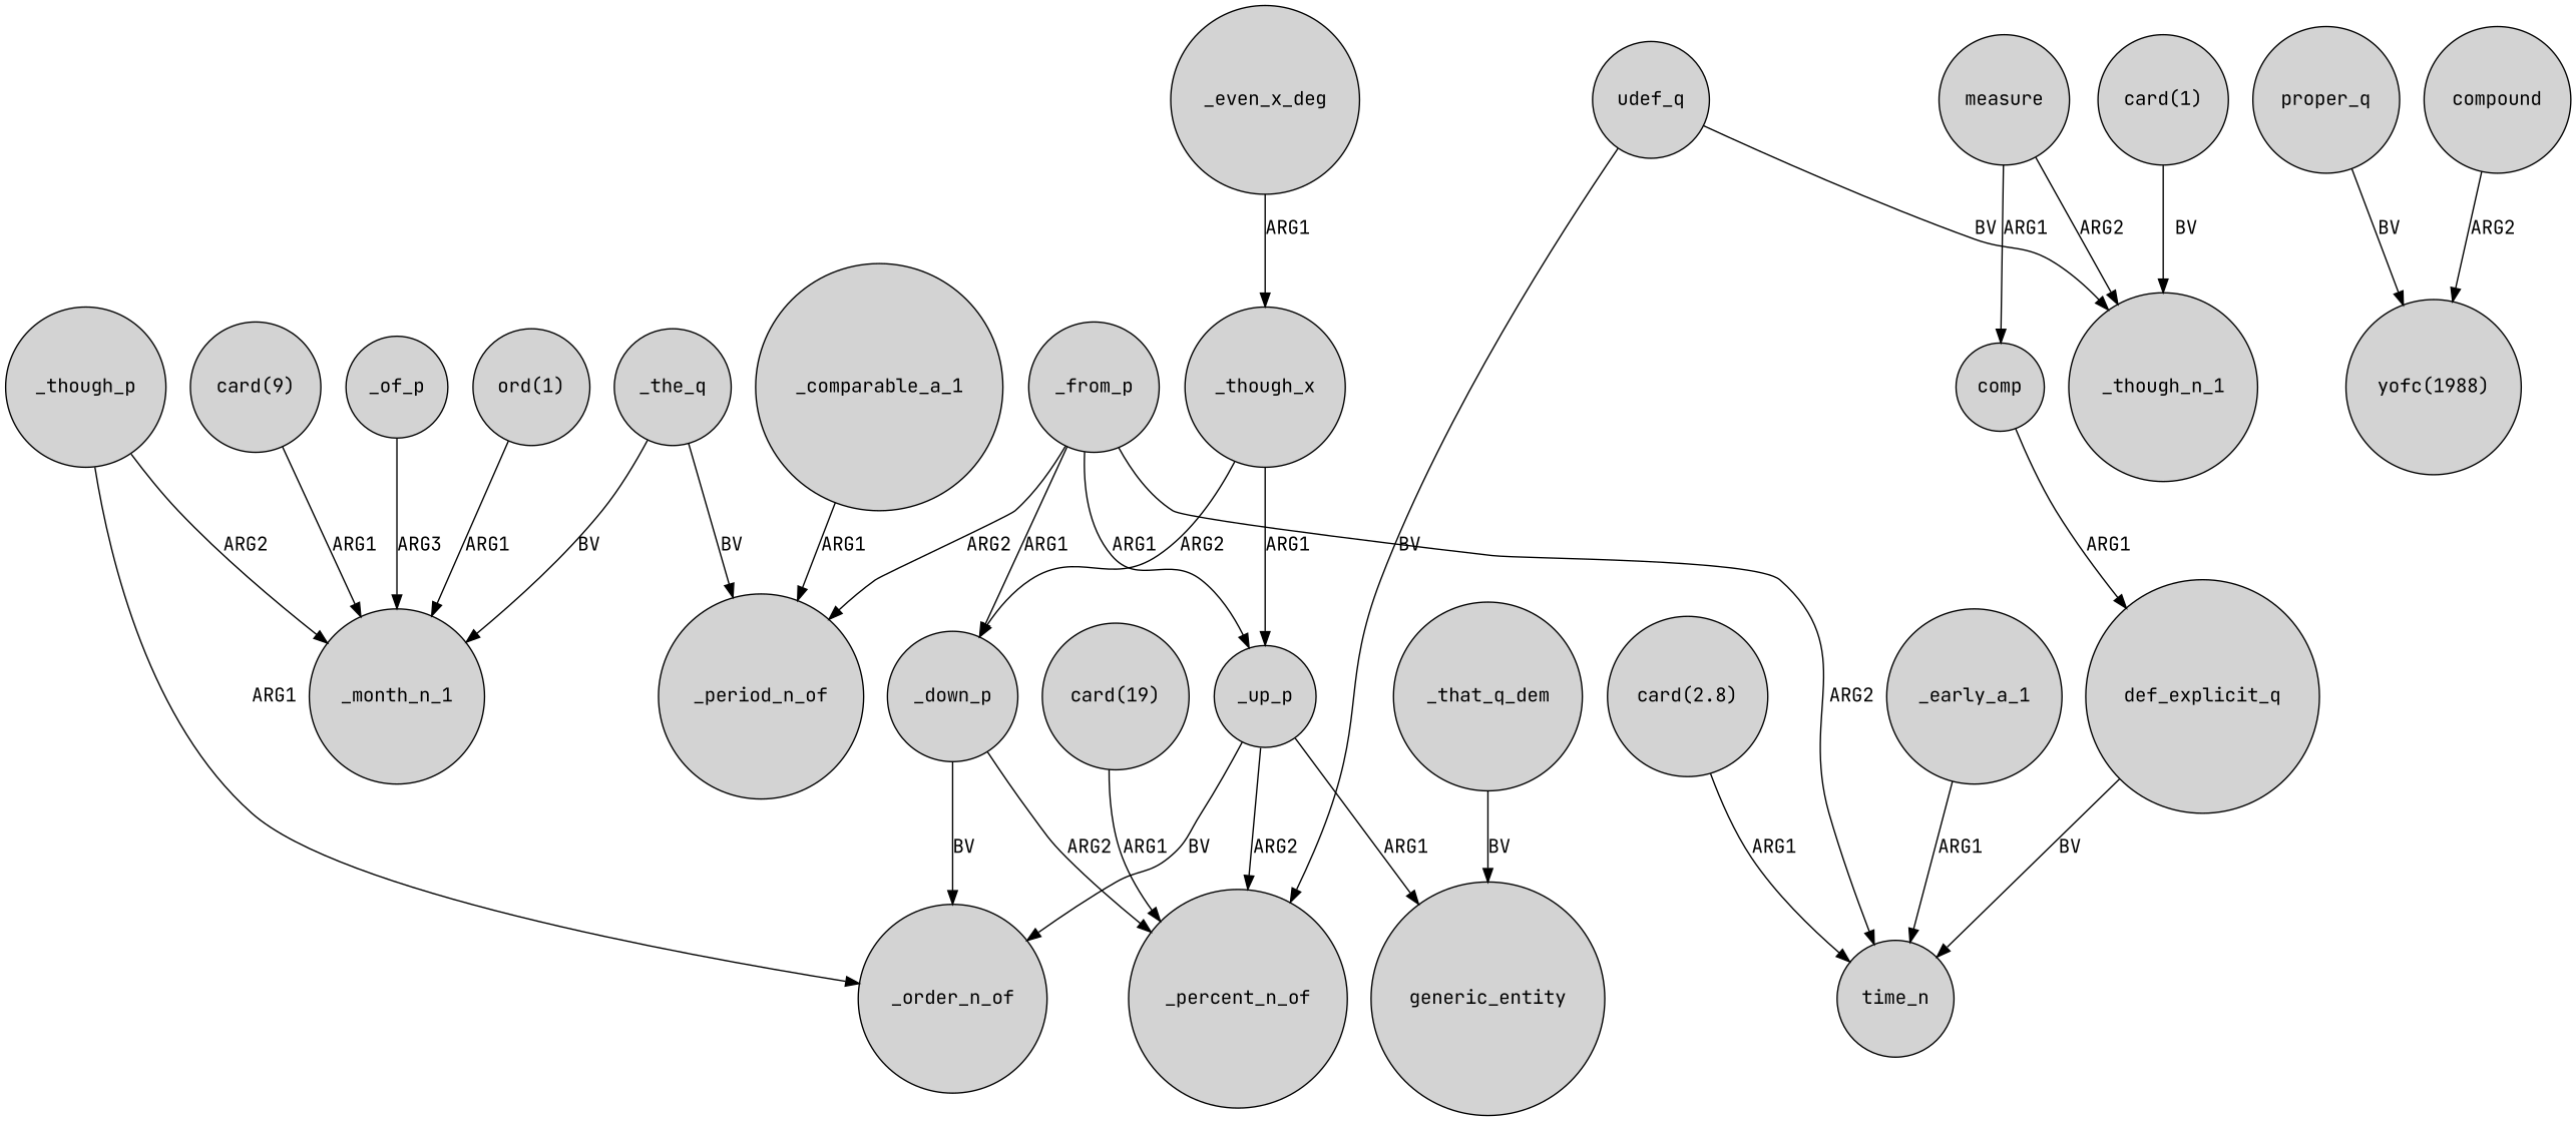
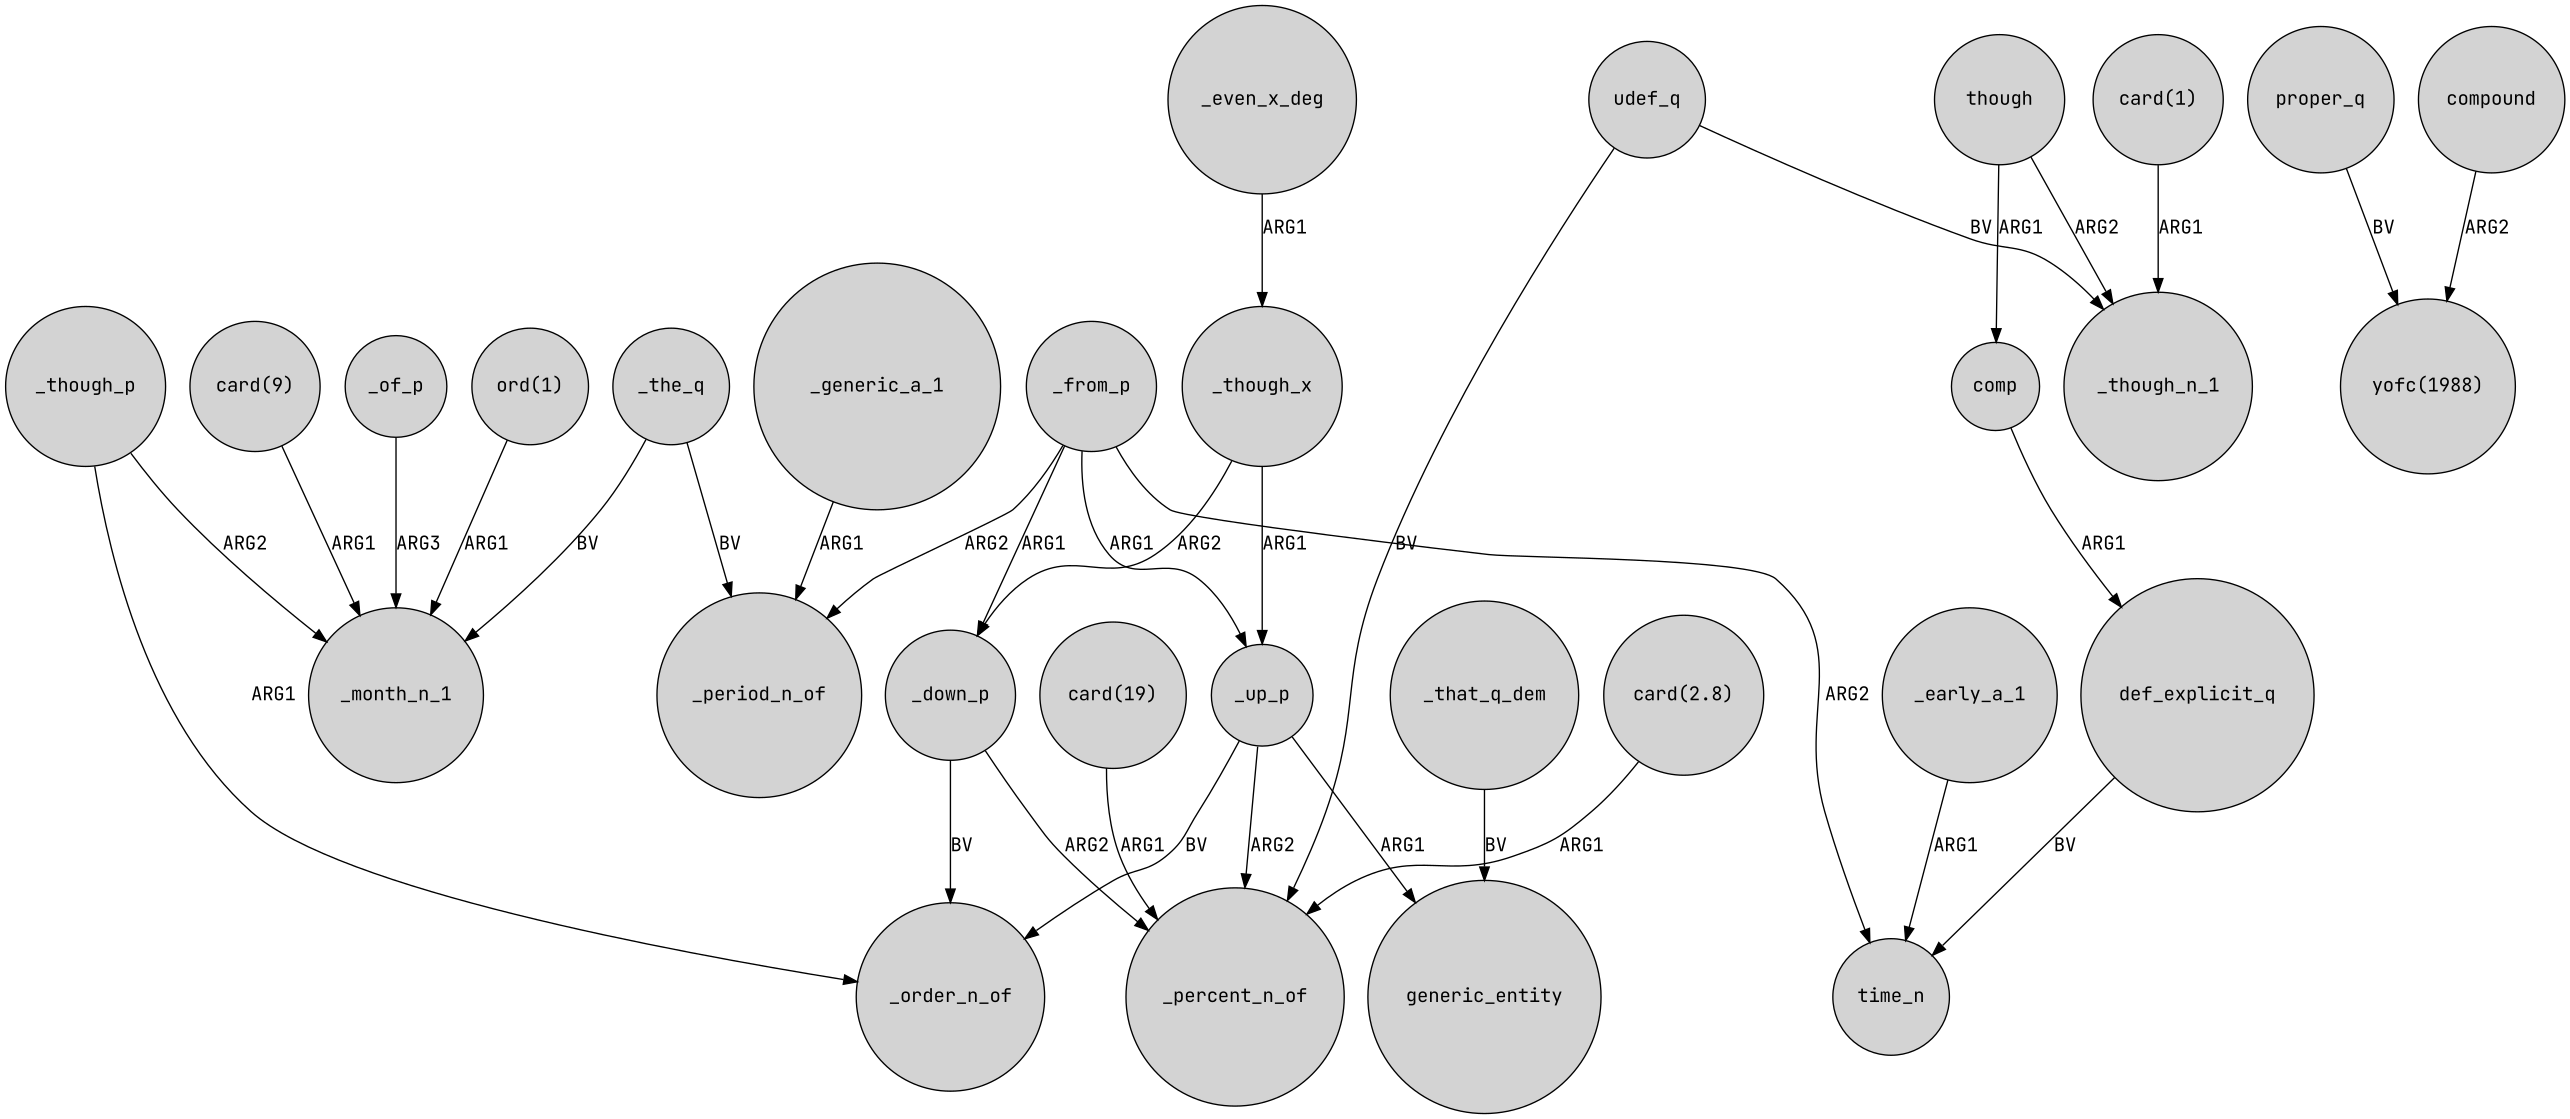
  digraph {
    fontname="JetBrains Mono"
    node [fontname="JetBrains Mono" shape=circle style=filled]
    edge [fontname="JetBrains Mono"]
    n1 [label=_though_p]
    _month_n_1
    _order_n_of
    _though_x
    _down_p
    _up_p
    _percent_n_of
    generic_entity
    udef_q
    n10 [label=_though_n_1]
-   measure
+   measure [label=though]
    comp
    def_explicit_q
    _that_q_dem
    time_n
    "card(19)"
    _from_p
    _period_n_of
    _even_x_deg
    _early_a_1
    proper_q
    "yofc(1988)"
    _the_q
    "card(9)"
    compound
    _of_p
    "card(1)"
    "card(2.8)"
    "ord(1)"
-   _comparable_a_1
+   _comparable_a_1 [label=_generic_a_1]
    n1 -> _month_n_1 [label=ARG2]
    n1 -> _order_n_of [label=ARG1]
    _though_x -> _down_p [label=ARG2]
    _though_x -> _up_p [label=ARG1]
    _down_p -> _order_n_of [label=BV]
    _down_p -> _percent_n_of [label=ARG2]
    _up_p -> _order_n_of [label=BV]
    _up_p -> _percent_n_of [label=ARG2]
    _up_p -> generic_entity [label=ARG1]
    udef_q -> _percent_n_of [label=BV]
    udef_q -> n10 [label=BV]
    measure -> n10 [label=ARG2]
    measure -> comp [label=ARG1]
    comp -> def_explicit_q [label=ARG1]
    def_explicit_q -> time_n [label=BV]
    _that_q_dem -> generic_entity [label=BV]
    "card(19)" -> _percent_n_of [label=ARG1]
    _from_p -> _down_p [label=ARG1]
    _from_p -> _up_p [label=ARG1]
    _from_p -> time_n [label=ARG2]
    _from_p -> _period_n_of [label=ARG2]
    _even_x_deg -> _though_x [label=ARG1]
    _early_a_1 -> time_n [label=ARG1]
    proper_q -> "yofc(1988)" [label=BV]
    _the_q -> _month_n_1 [label=BV]
    _the_q -> _period_n_of [label=BV]
    "card(9)" -> _month_n_1 [label=ARG1]
    compound -> "yofc(1988)" [label=ARG2]
    _of_p -> _month_n_1 [label=ARG3]
-   "card(1)" -> n10 [label=BV]
-   "card(2.8)" -> time_n [label=ARG1]
+   "card(1)" -> n10 [label=ARG1]
+   "card(2.8)" -> _percent_n_of [label=ARG1]
    "ord(1)" -> _month_n_1 [label=ARG1]
    _comparable_a_1 -> _period_n_of [label=ARG1]
  }
